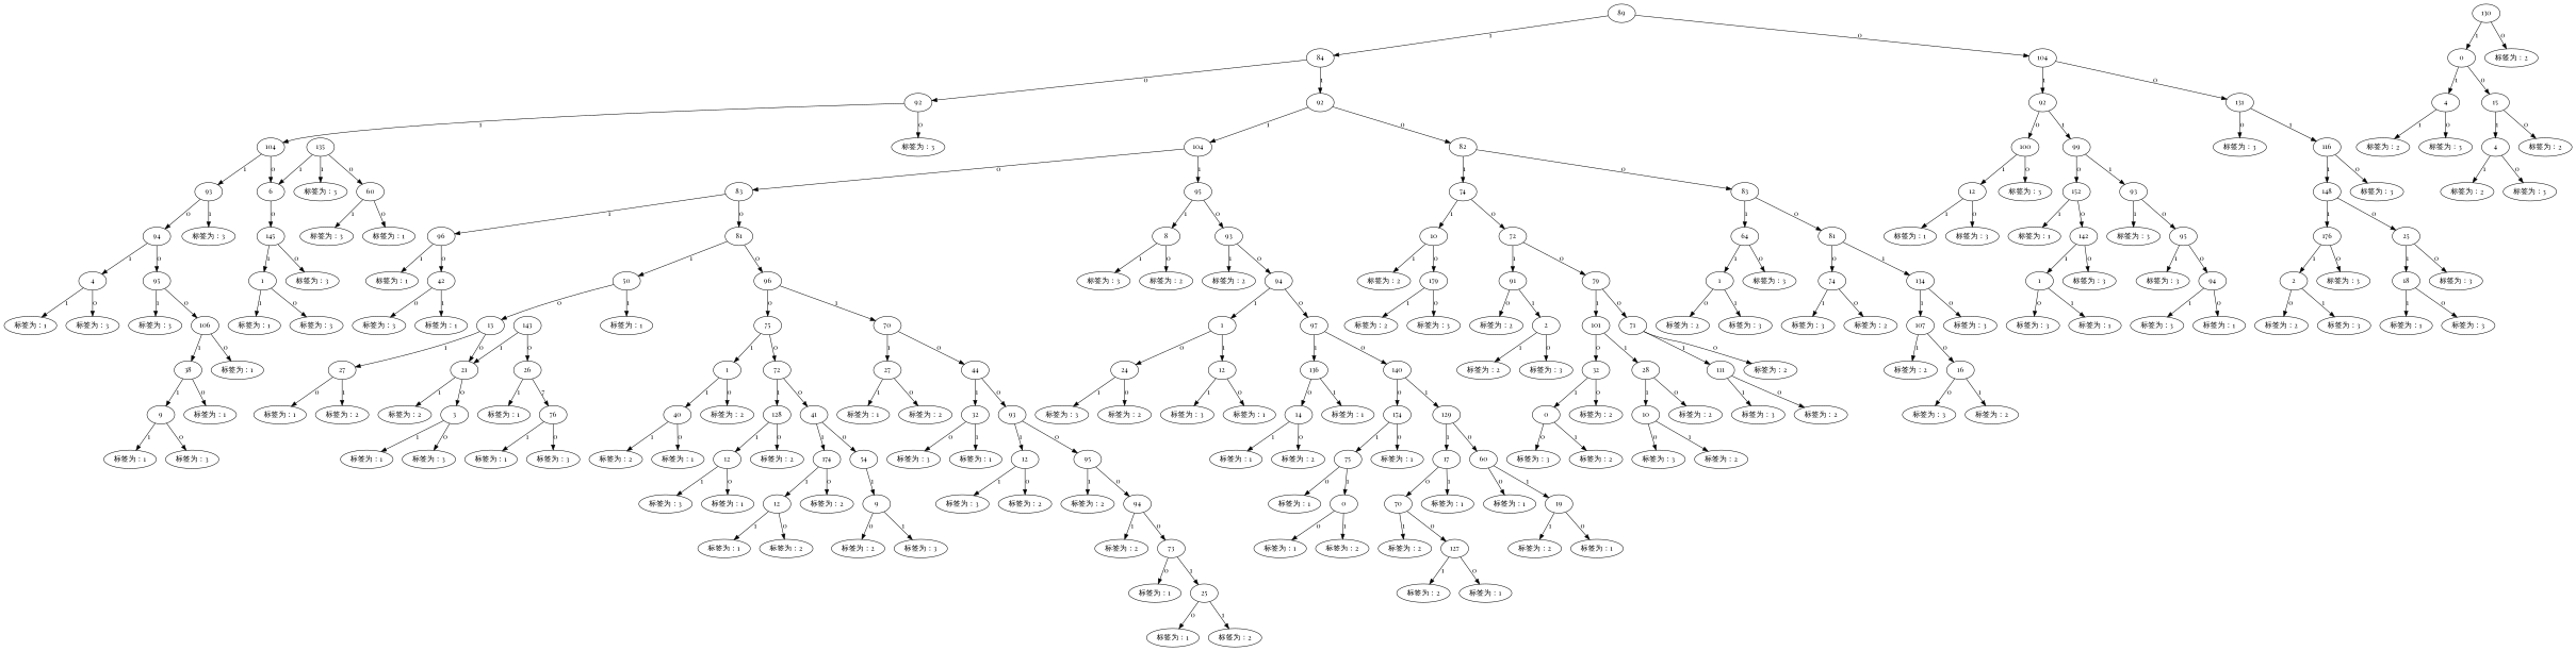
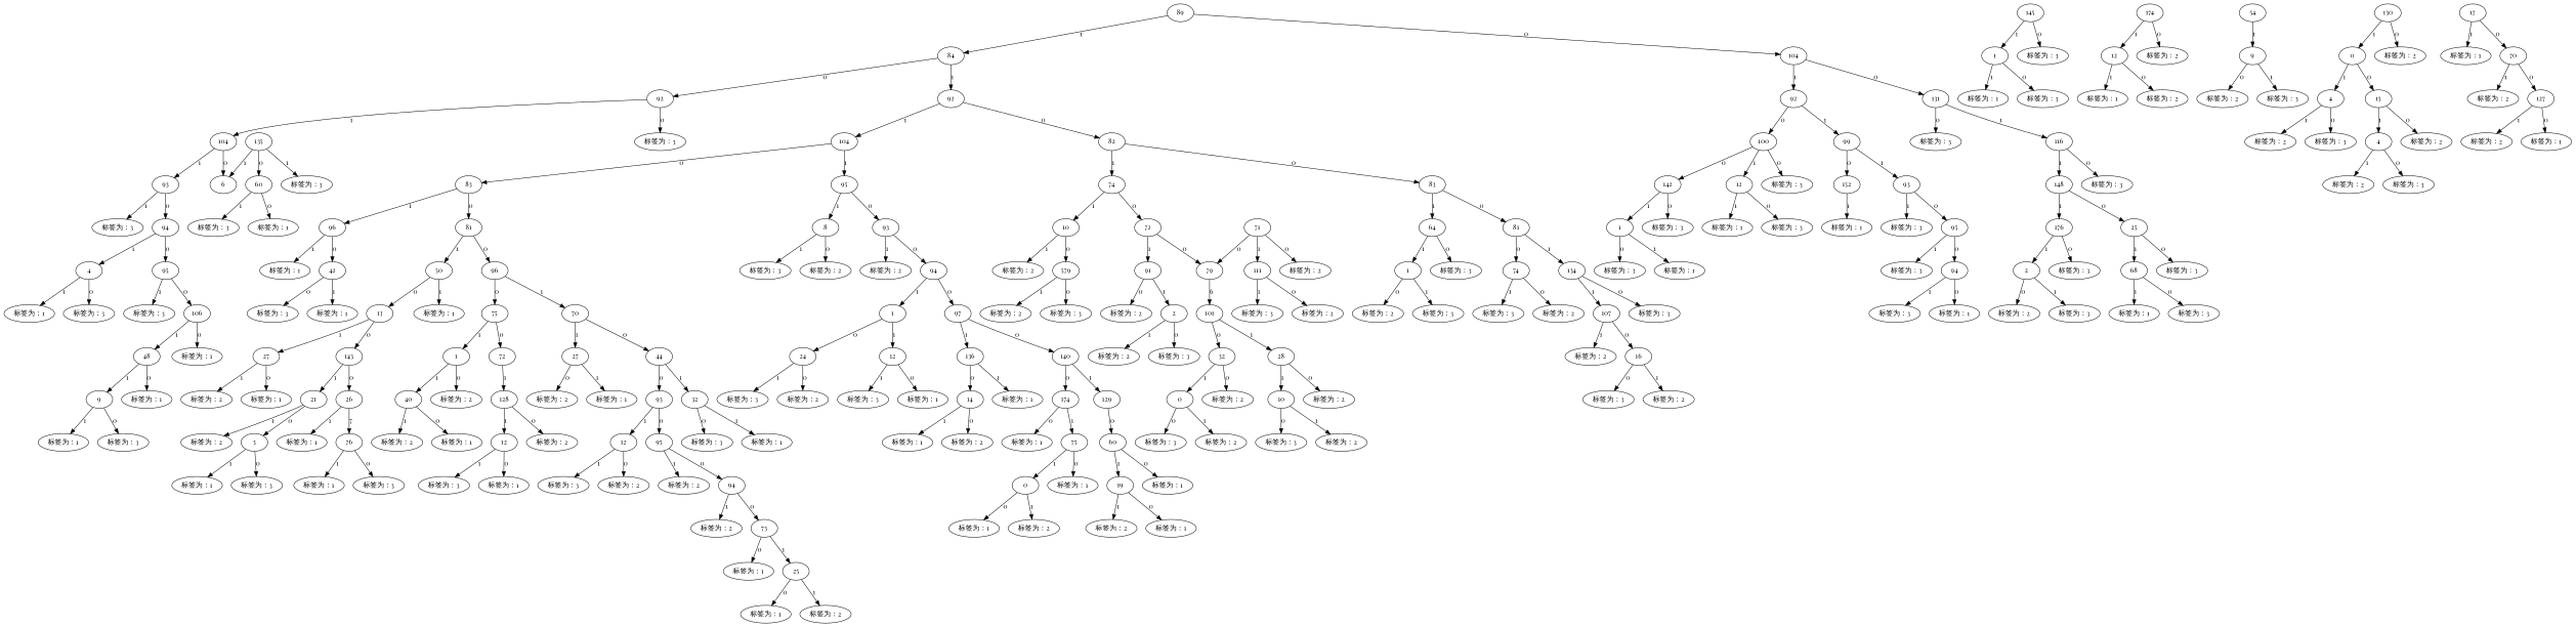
  digraph {
    fontname="Playfair Display"
    node [fontname="Playfair Display"]
    edge [fontname="Playfair Display"]
    n1 [label=89]
    n2 [label=84]
    n3 [label=104]
    n4 [label=92]
    n5 [label=92]
    n6 [label=92]
    n7 [label=131]
    n8 [label=104]
    n9 [label="标签为：3"]
    n10 [label=104]
    n11 [label=82]
    n12 [label=6]
    n13 [label=93]
    n14 [label=145]
    n15 [label="标签为：3"]
    n16 [label=94]
    n17 [label=1]
    n18 [label="标签为：3"]
    n19 [label=135]
    n20 [label="标签为：3"]
    n21 [label=60]
    n22 [label="标签为：1"]
    n23 [label="标签为：3"]
    n24 [label="标签为：3"]
    n25 [label="标签为：1"]
    n26 [label=4]
    n27 [label=95]
    n28 [label="标签为：1"]
    n29 [label="标签为：3"]
    n30 [label="标签为：3"]
    n31 [label=106]
-   n32 [label=38]
+   n32 [label=48]
    n33 [label="标签为：1"]
    n34 [label=9]
    n35 [label="标签为：1"]
    n36 [label="标签为：1"]
    n37 [label="标签为：3"]
    n38 [label=83]
    n39 [label=95]
    n40 [label=74]
    n41 [label=83]
    n42 [label=96]
    n43 [label=81]
    n44 [label=8]
    n45 [label=93]
    n46 [label="标签为：1"]
    n47 [label=42]
    n48 [label=50]
    n49 [label=96]
    n50 [label="标签为：3"]
    n51 [label="标签为：1"]
    n52 [label=13]
    n53 [label="标签为：1"]
    n54 [label=75]
    n55 [label=70]
    n56 [label=27]
    n57 [label=143]
    n58 [label="标签为：1"]
    n59 [label="标签为：2"]
    n60 [label=26]
    n61 [label=21]
    n62 [label="标签为：1"]
    n63 [label=76]
    n64 [label="标签为：2"]
    n65 [label=3]
    n66 [label="标签为：1"]
    n67 [label="标签为：3"]
    n68 [label="标签为：1"]
    n69 [label="标签为：3"]
    n70 [label=1]
    n71 [label=72]
    n72 [label=27]
    n73 [label=44]
    n74 [label=40]
    n75 [label="标签为：2"]
    n76 [label=128]
-   n77 [label=41]
    n78 [label="标签为：2"]
    n79 [label="标签为：1"]
    n80 [label=12]
    n81 [label="标签为：2"]
    n82 [label=174]
    n83 [label=54]
    n84 [label="标签为：3"]
    n85 [label="标签为：1"]
    n86 [label=12]
    n87 [label="标签为：2"]
    n88 [label=9]
    n89 [label="标签为：1"]
    n90 [label="标签为：2"]
    n91 [label="标签为：2"]
    n92 [label="标签为：3"]
    n93 [label=130]
    n94 [label=0]
    n95 [label="标签为：2"]
    n96 [label=4]
    n97 [label=15]
    n98 [label="标签为：2"]
    n99 [label="标签为：3"]
    n100 [label=4]
    n101 [label="标签为：2"]
    n102 [label="标签为：2"]
    n103 [label="标签为：3"]
    n104 [label="标签为：1"]
    n105 [label="标签为：2"]
    n106 [label=32]
    n107 [label=93]
    n108 [label="标签为：3"]
    n109 [label="标签为：1"]
    n110 [label=12]
    n111 [label=95]
    n112 [label="标签为：3"]
    n113 [label="标签为：2"]
    n114 [label="标签为：2"]
    n115 [label=94]
    n116 [label="标签为：2"]
    n117 [label=73]
    n118 [label="标签为：1"]
    n119 [label=25]
    n120 [label="标签为：1"]
    n121 [label="标签为：2"]
    n122 [label="标签为：3"]
    n123 [label="标签为：2"]
    n124 [label="标签为：2"]
    n125 [label=94]
    n126 [label=1]
    n127 [label=97]
    n128 [label=24]
    n129 [label=12]
    n130 [label=136]
    n131 [label=140]
    n132 [label="标签为：3"]
    n133 [label="标签为：2"]
    n134 [label="标签为：3"]
    n135 [label="标签为：1"]
    n136 [label=14]
    n137 [label="标签为：1"]
    n138 [label=174]
    n139 [label=129]
    n140 [label="标签为：1"]
    n141 [label="标签为：2"]
    n142 [label=75]
    n143 [label="标签为：1"]
    n144 [label=17]
    n145 [label=60]
    n146 [label=0]
    n147 [label="标签为：1"]
    n148 [label="标签为：1"]
    n149 [label="标签为：2"]
    n150 [label="标签为：1"]
    n151 [label=70]
    n152 [label=19]
    n153 [label="标签为：1"]
    n154 [label="标签为：2"]
    n155 [label=127]
    n156 [label="标签为：2"]
    n157 [label="标签为：1"]
    n158 [label="标签为：2"]
    n159 [label="标签为：1"]
    n160 [label=10]
    n161 [label=72]
    n162 [label=64]
    n163 [label=81]
    n164 [label="标签为：2"]
-   n165 [label=179]
+   n165 [label=579]
    n166 [label=91]
    n167 [label=79]
    n168 [label="标签为：2"]
    n169 [label="标签为：3"]
    n170 [label="标签为：2"]
    n171 [label=2]
    n172 [label=101]
    n173 [label=71]
    n174 [label="标签为：2"]
    n175 [label="标签为：3"]
    n176 [label=32]
    n177 [label=28]
    n178 [label=111]
    n179 [label="标签为：2"]
    n180 [label=0]
    n181 [label="标签为：2"]
    n182 [label=10]
    n183 [label="标签为：2"]
    n184 [label="标签为：3"]
    n185 [label="标签为：2"]
    n186 [label="标签为：3"]
    n187 [label="标签为：2"]
    n188 [label="标签为：3"]
    n189 [label="标签为：2"]
    n190 [label=1]
    n191 [label="标签为：3"]
    n192 [label=74]
    n193 [label=134]
    n194 [label="标签为：2"]
    n195 [label="标签为：3"]
    n196 [label="标签为：3"]
    n197 [label="标签为：2"]
    n198 [label=107]
    n199 [label="标签为：3"]
    n200 [label="标签为：2"]
    n201 [label=16]
    n202 [label="标签为：3"]
    n203 [label="标签为：2"]
    n204 [label=100]
    n205 [label=99]
    n206 [label="标签为：3"]
    n207 [label=116]
    n208 [label=12]
    n209 [label="标签为：3"]
    n210 [label=152]
    n211 [label=93]
    n212 [label="标签为：1"]
    n213 [label="标签为：3"]
    n214 [label="标签为：1"]
    n215 [label=142]
    n216 [label="标签为：3"]
    n217 [label=95]
    n218 [label=1]
    n219 [label="标签为：3"]
    n220 [label="标签为：3"]
    n221 [label="标签为：1"]
    n222 [label="标签为：3"]
    n223 [label=94]
    n224 [label="标签为：3"]
    n225 [label="标签为：1"]
    n226 [label=148]
    n227 [label="标签为：3"]
    n228 [label=176]
    n229 [label=25]
    n230 [label=2]
    n231 [label="标签为：3"]
-   n232 [label=18]
+   n232 [label=68]
    n233 [label="标签为：3"]
    n234 [label="标签为：2"]
    n235 [label="标签为：3"]
    n236 [label="标签为：1"]
    n237 [label="标签为：3"]
    n1 -> n2 [label=1]
    n1 -> n3 [label=0]
    n2 -> n4 [label=0]
    n2 -> n5 [label=1]
    n3 -> n6 [label=1]
    n3 -> n7 [label=0]
    n4 -> n8 [label=1]
    n4 -> n9 [label=0]
    n5 -> n10 [label=1]
    n5 -> n11 [label=0]
    n6 -> n204 [label=0]
    n6 -> n205 [label=1]
    n7 -> n206 [label=0]
    n7 -> n207 [label=1]
    n8 -> n12 [label=0]
    n8 -> n13 [label=1]
    n10 -> n38 [label=0]
    n10 -> n39 [label=1]
    n11 -> n40 [label=1]
    n11 -> n41 [label=0]
-   n12 -> n14 [label=0]
    n13 -> n15 [label=1]
    n13 -> n16 [label=0]
    n14 -> n17 [label=1]
    n14 -> n18 [label=0]
    n16 -> n26 [label=1]
    n16 -> n27 [label=0]
    n17 -> n22 [label=1]
    n17 -> n23 [label=0]
    n19 -> n12 [label=1]
    n19 -> n20 [label=1]
    n19 -> n21 [label=0]
    n21 -> n24 [label=1]
    n21 -> n25 [label=0]
    n26 -> n28 [label=1]
    n26 -> n29 [label=0]
    n27 -> n30 [label=1]
    n27 -> n31 [label=0]
    n31 -> n32 [label=1]
    n31 -> n33 [label=0]
    n32 -> n34 [label=1]
    n32 -> n35 [label=0]
    n34 -> n36 [label=1]
    n34 -> n37 [label=0]
    n38 -> n42 [label=1]
    n38 -> n43 [label=0]
    n39 -> n44 [label=1]
    n39 -> n45 [label=0]
    n40 -> n160 [label=1]
    n40 -> n161 [label=0]
    n41 -> n162 [label=1]
    n41 -> n163 [label=0]
    n42 -> n46 [label=1]
    n42 -> n47 [label=0]
    n43 -> n48 [label=1]
    n43 -> n49 [label=0]
    n44 -> n122 [label=1]
    n44 -> n123 [label=0]
    n45 -> n124 [label=1]
    n45 -> n125 [label=0]
    n47 -> n50 [label=0]
    n47 -> n51 [label=1]
    n48 -> n52 [label=0]
    n48 -> n53 [label=1]
    n49 -> n54 [label=0]
    n49 -> n55 [label=1]
    n52 -> n56 [label=1]
-   n52 -> n61 [label=0]
+   n52 -> n57 [label=0]
    n54 -> n70 [label=1]
    n54 -> n71 [label=0]
    n55 -> n72 [label=1]
    n55 -> n73 [label=0]
    n56 -> n58 [label=0]
    n56 -> n59 [label=1]
    n57 -> n60 [label=0]
    n57 -> n61 [label=1]
    n60 -> n62 [label=1]
    n60 -> n63 [label=7]
    n61 -> n64 [label=1]
    n61 -> n65 [label=0]
    n63 -> n66 [label=1]
    n63 -> n67 [label=0]
    n65 -> n68 [label=1]
    n65 -> n69 [label=0]
    n70 -> n74 [label=1]
    n70 -> n75 [label=0]
    n71 -> n76 [label=1]
-   n71 -> n77 [label=0]
    n72 -> n104 [label=1]
    n72 -> n105 [label=0]
    n73 -> n106 [label=1]
    n73 -> n107 [label=0]
    n74 -> n78 [label=1]
    n74 -> n79 [label=0]
    n76 -> n80 [label=1]
    n76 -> n81 [label=0]
-   n77 -> n82 [label=1]
-   n77 -> n83 [label=0]
    n80 -> n84 [label=1]
    n80 -> n85 [label=0]
    n82 -> n86 [label=1]
    n82 -> n87 [label=0]
    n83 -> n88 [label=1]
    n86 -> n89 [label=1]
    n86 -> n90 [label=0]
    n88 -> n91 [label=0]
    n88 -> n92 [label=1]
    n93 -> n94 [label=1]
    n93 -> n95 [label=0]
    n94 -> n96 [label=1]
    n94 -> n97 [label=0]
    n96 -> n98 [label=1]
    n96 -> n99 [label=0]
    n97 -> n100 [label=1]
    n97 -> n101 [label=0]
    n100 -> n102 [label=1]
    n100 -> n103 [label=0]
    n106 -> n108 [label=0]
    n106 -> n109 [label=1]
    n107 -> n110 [label=1]
    n107 -> n111 [label=0]
    n110 -> n112 [label=1]
    n110 -> n113 [label=0]
    n111 -> n114 [label=1]
    n111 -> n115 [label=0]
    n115 -> n116 [label=1]
    n115 -> n117 [label=0]
    n117 -> n118 [label=0]
    n117 -> n119 [label=1]
    n119 -> n120 [label=0]
    n119 -> n121 [label=1]
    n125 -> n126 [label=1]
    n125 -> n127 [label=0]
    n126 -> n128 [label=0]
    n126 -> n129 [label=1]
    n127 -> n130 [label=1]
    n127 -> n131 [label=0]
    n128 -> n132 [label=1]
    n128 -> n133 [label=0]
    n129 -> n134 [label=1]
    n129 -> n135 [label=0]
    n130 -> n136 [label=0]
    n130 -> n137 [label=1]
    n131 -> n138 [label=0]
    n131 -> n139 [label=1]
    n136 -> n140 [label=1]
    n136 -> n141 [label=0]
    n138 -> n142 [label=1]
    n138 -> n143 [label=0]
-   n139 -> n144 [label=1]
    n139 -> n145 [label=0]
    n142 -> n146 [label=1]
    n142 -> n147 [label=0]
    n144 -> n150 [label=1]
    n144 -> n151 [label=0]
    n145 -> n152 [label=1]
    n145 -> n153 [label=0]
    n146 -> n148 [label=0]
    n146 -> n149 [label=1]
    n151 -> n154 [label=1]
    n151 -> n155 [label=0]
    n152 -> n158 [label=1]
    n152 -> n159 [label=0]
    n155 -> n156 [label=1]
    n155 -> n157 [label=0]
    n160 -> n164 [label=1]
    n160 -> n165 [label=0]
    n161 -> n166 [label=1]
    n161 -> n167 [label=0]
    n162 -> n190 [label=1]
    n162 -> n191 [label=0]
    n163 -> n192 [label=0]
    n163 -> n193 [label=1]
    n165 -> n168 [label=1]
    n165 -> n169 [label=0]
    n166 -> n170 [label=0]
    n166 -> n171 [label=1]
-   n167 -> n172 [label=1]
-   n167 -> n173 [label=0]
+   n167 -> n172 [label=6]
+   n173 -> n167 [label=0]
    n171 -> n174 [label=1]
    n171 -> n175 [label=0]
    n172 -> n176 [label=0]
    n172 -> n177 [label=1]
    n173 -> n178 [label=1]
    n173 -> n179 [label=0]
    n176 -> n180 [label=1]
    n176 -> n181 [label=0]
    n177 -> n182 [label=1]
    n177 -> n183 [label=0]
    n178 -> n188 [label=1]
    n178 -> n189 [label=0]
    n180 -> n184 [label=0]
    n180 -> n185 [label=1]
    n182 -> n186 [label=0]
    n182 -> n187 [label=1]
    n190 -> n194 [label=0]
    n190 -> n195 [label=1]
    n192 -> n196 [label=1]
    n192 -> n197 [label=0]
    n193 -> n198 [label=1]
    n193 -> n199 [label=0]
    n198 -> n200 [label=1]
    n198 -> n201 [label=0]
    n201 -> n202 [label=0]
    n201 -> n203 [label=1]
    n204 -> n208 [label=1]
    n204 -> n209 [label=0]
    n205 -> n210 [label=0]
    n205 -> n211 [label=1]
    n207 -> n226 [label=1]
    n207 -> n227 [label=0]
    n208 -> n212 [label=1]
    n208 -> n213 [label=0]
    n210 -> n214 [label=1]
-   n210 -> n215 [label=0]
+   n204 -> n215 [label=0]
    n211 -> n216 [label=1]
    n211 -> n217 [label=0]
    n215 -> n218 [label=1]
    n215 -> n219 [label=0]
    n217 -> n222 [label=1]
    n217 -> n223 [label=0]
    n218 -> n220 [label=0]
    n218 -> n221 [label=1]
    n223 -> n224 [label=1]
    n223 -> n225 [label=0]
    n226 -> n228 [label=1]
    n226 -> n229 [label=0]
    n228 -> n230 [label=1]
    n228 -> n231 [label=0]
    n229 -> n232 [label=1]
    n229 -> n233 [label=0]
    n230 -> n234 [label=0]
    n230 -> n235 [label=1]
    n232 -> n236 [label=1]
    n232 -> n237 [label=0]
  }
